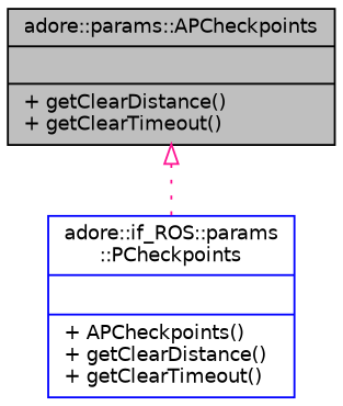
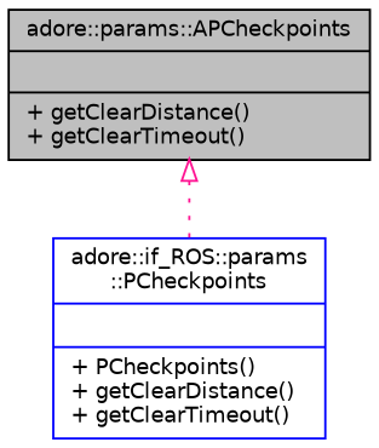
  digraph {
    fontname="DejaVu Sans"
    node [fontname="DejaVu Sans" fontsize=10 shape=record style=filled]
    n1 [color=black fillcolor=grey75 fontcolor=black height=0.2 label="{adore::params::APCheckpoints\n||+ getClearDistance()\l+ getClearTimeout()\l}" width=0.4]
-   n2 [color=blue fillcolor=white height=0.2 label="{adore::if_ROS::params\l::PCheckpoints\n||+ APCheckpoints()\l+ getClearDistance()\l+ getClearTimeout()\l}" width=0.4]
+   n2 [color=blue fillcolor=white height=0.2 label="{adore::if_ROS::params\l::PCheckpoints\n||+ PCheckpoints()\l+ getClearDistance()\l+ getClearTimeout()\l}" width=0.4]
    n1 -> n2 [arrowtail=onormal color=deeppink dir=back fontname="DejaVu Sans" fontsize=10 labelfontname=Helvetica labelfontsize=10 style=dotted]
  }
